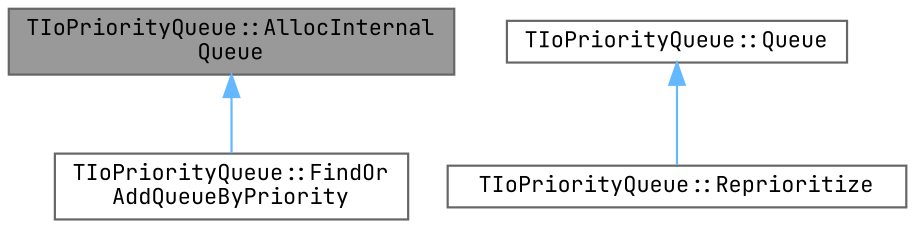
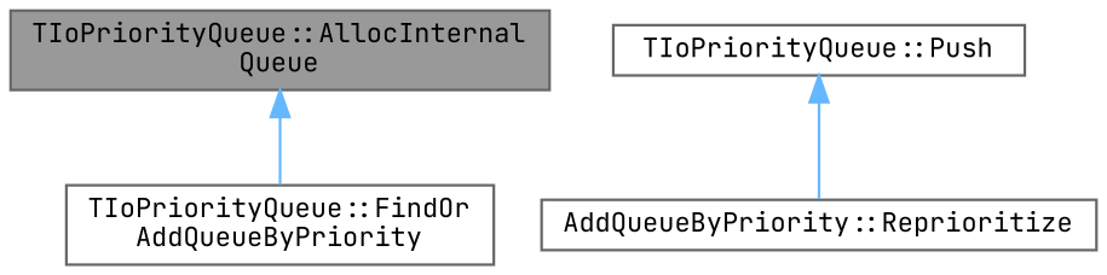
  digraph {
    fontname="JetBrains Mono"
    rankdir=TB
    node [color=grey40 fillcolor=white fontname="JetBrains Mono" fontsize=10 shape=box style=filled]
    edge [color=steelblue1 dir=back fontname="JetBrains Mono" fontsize=10 labelfontname=Helvetica labelfontsize=10 style=solid]
    n1 [color=gray40 fillcolor=grey60 fontcolor=black height=0.2 label="TIoPriorityQueue::AllocInternal\lQueue" width=0.4]
    n2 [height=0.2 label="TIoPriorityQueue::FindOr\lAddQueueByPriority" width=0.4]
-   n3 [height=0.2 label="TIoPriorityQueue::Queue" width=0.4]
-   n4 [height=0.2 label="TIoPriorityQueue::Reprioritize" width=0.4]
+   n3 [height=0.2 label="TIoPriorityQueue::Push" width=0.4]
+   n4 [height=0.2 label="AddQueueByPriority::Reprioritize" width=0.4]
    n1 -> n2
    n3 -> n4
  }
